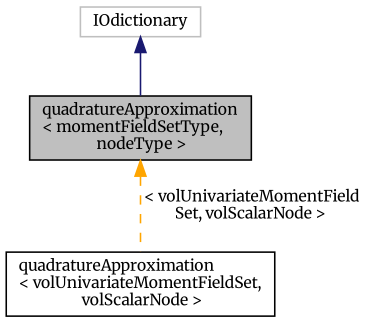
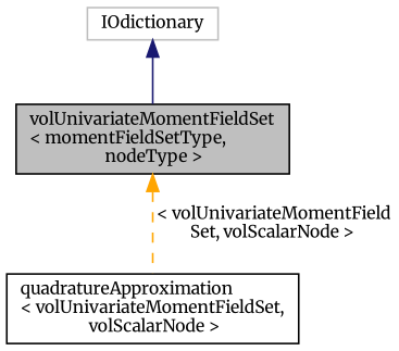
  digraph {
    fontname=Merriweather
    node [color=black fontname=Merriweather fontsize=10 shape=record]
    edge [dir=back fontname=Merriweather fontsize=10 labelfontname=Helvetica labelfontsize=10]
-   n1 [fillcolor=grey75 fontcolor=black height=0.2 label="quadratureApproximation\l\< momentFieldSetType,\l nodeType \>" style=filled width=0.4]
+   n1 [fillcolor=grey75 fontcolor=black height=0.2 label="volUnivariateMomentFieldSet\l\< momentFieldSetType,\l nodeType \>" style=filled width=0.4]
    n2 [height=0.2 label="quadratureApproximation\l\< volUnivariateMomentFieldSet,\l volScalarNode \>" width=0.4]
    n3 [color=grey75 height=0.2 label=IOdictionary width=0.4]
    n1 -> n2 [color=orange label=" \< volUnivariateMomentField\lSet, volScalarNode \>" style=dashed]
    n3 -> n1 [color=midnightblue style=solid]
  }
